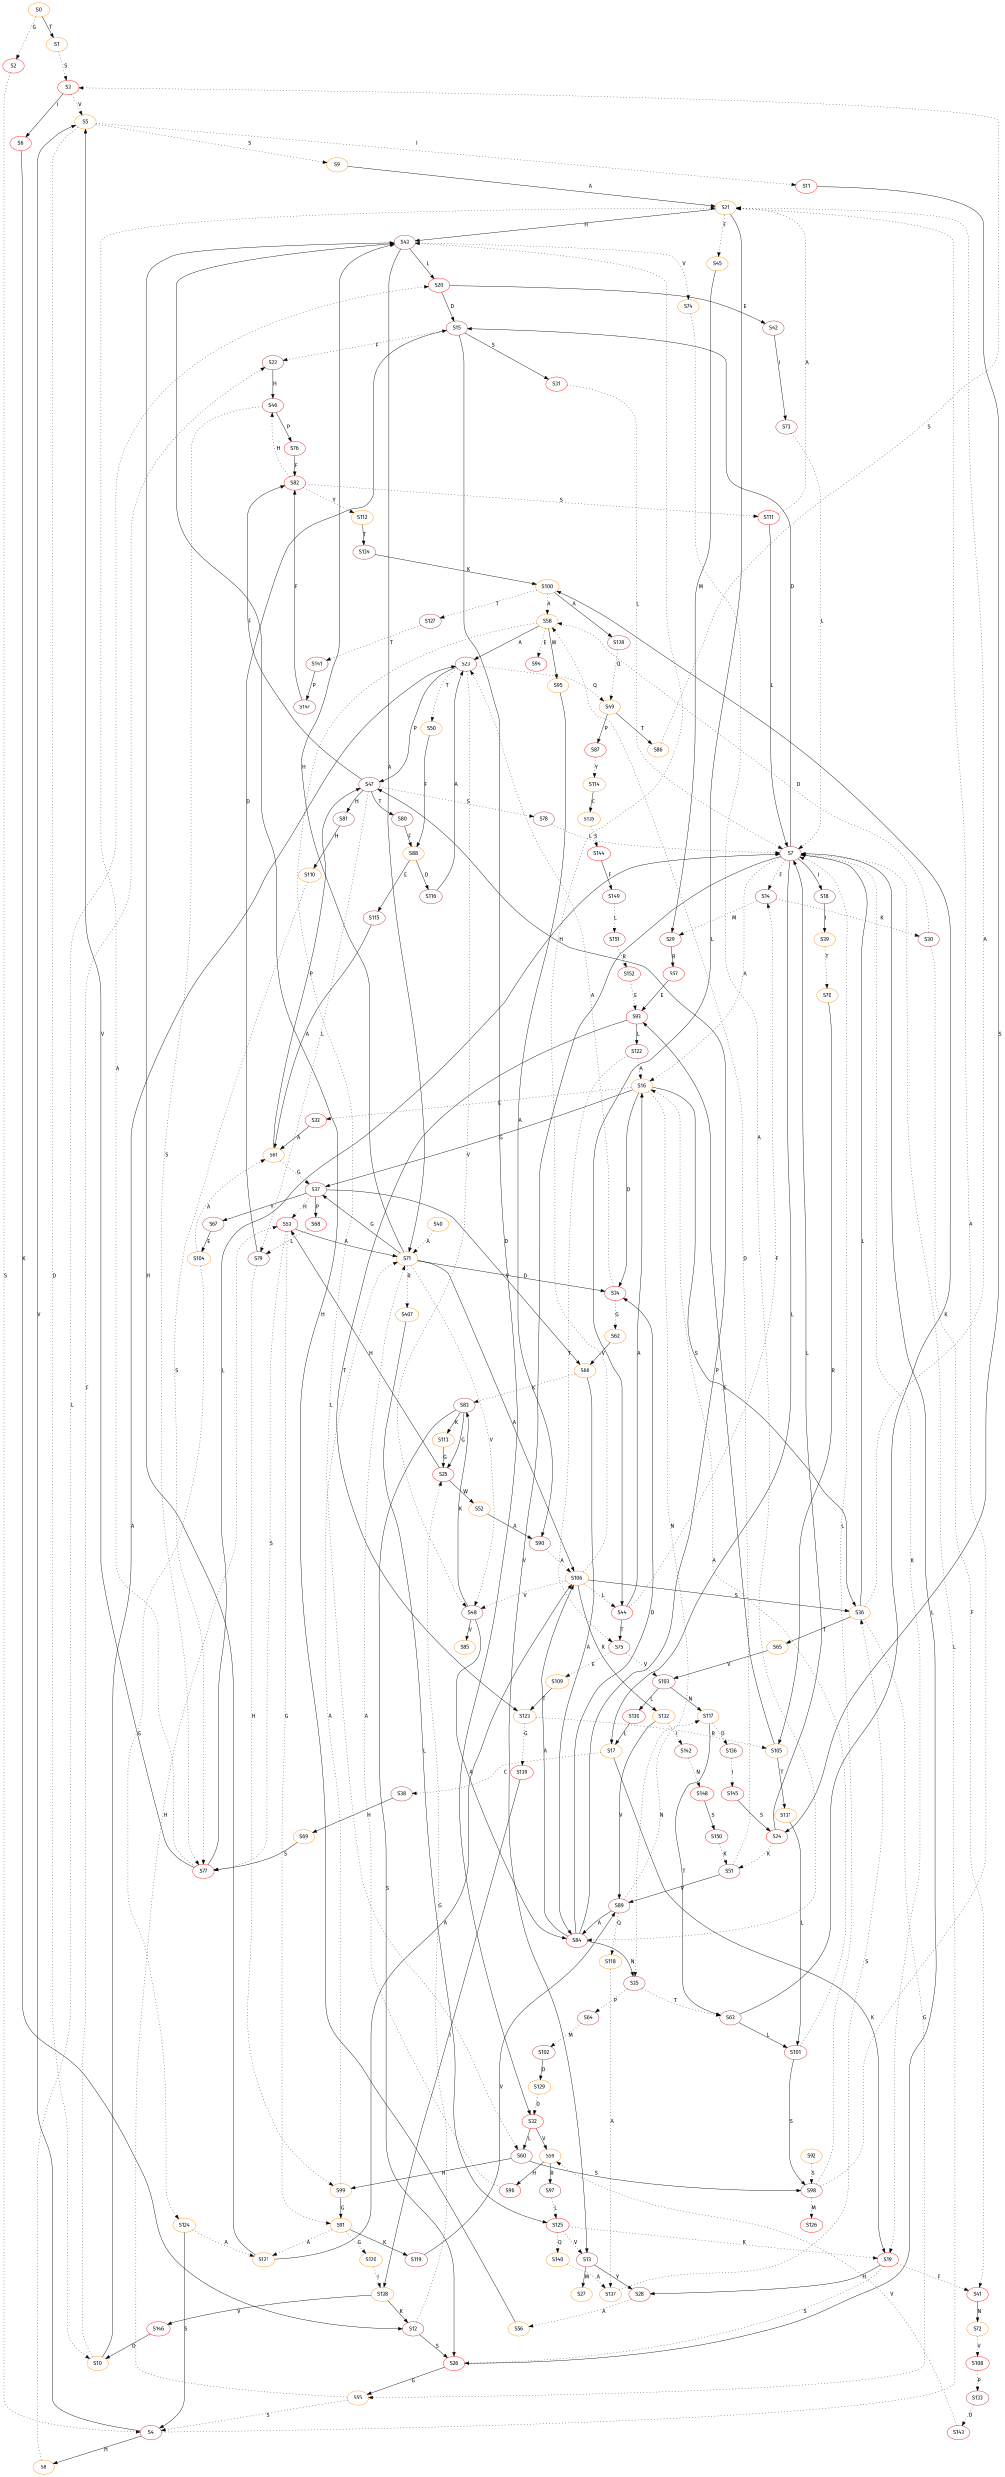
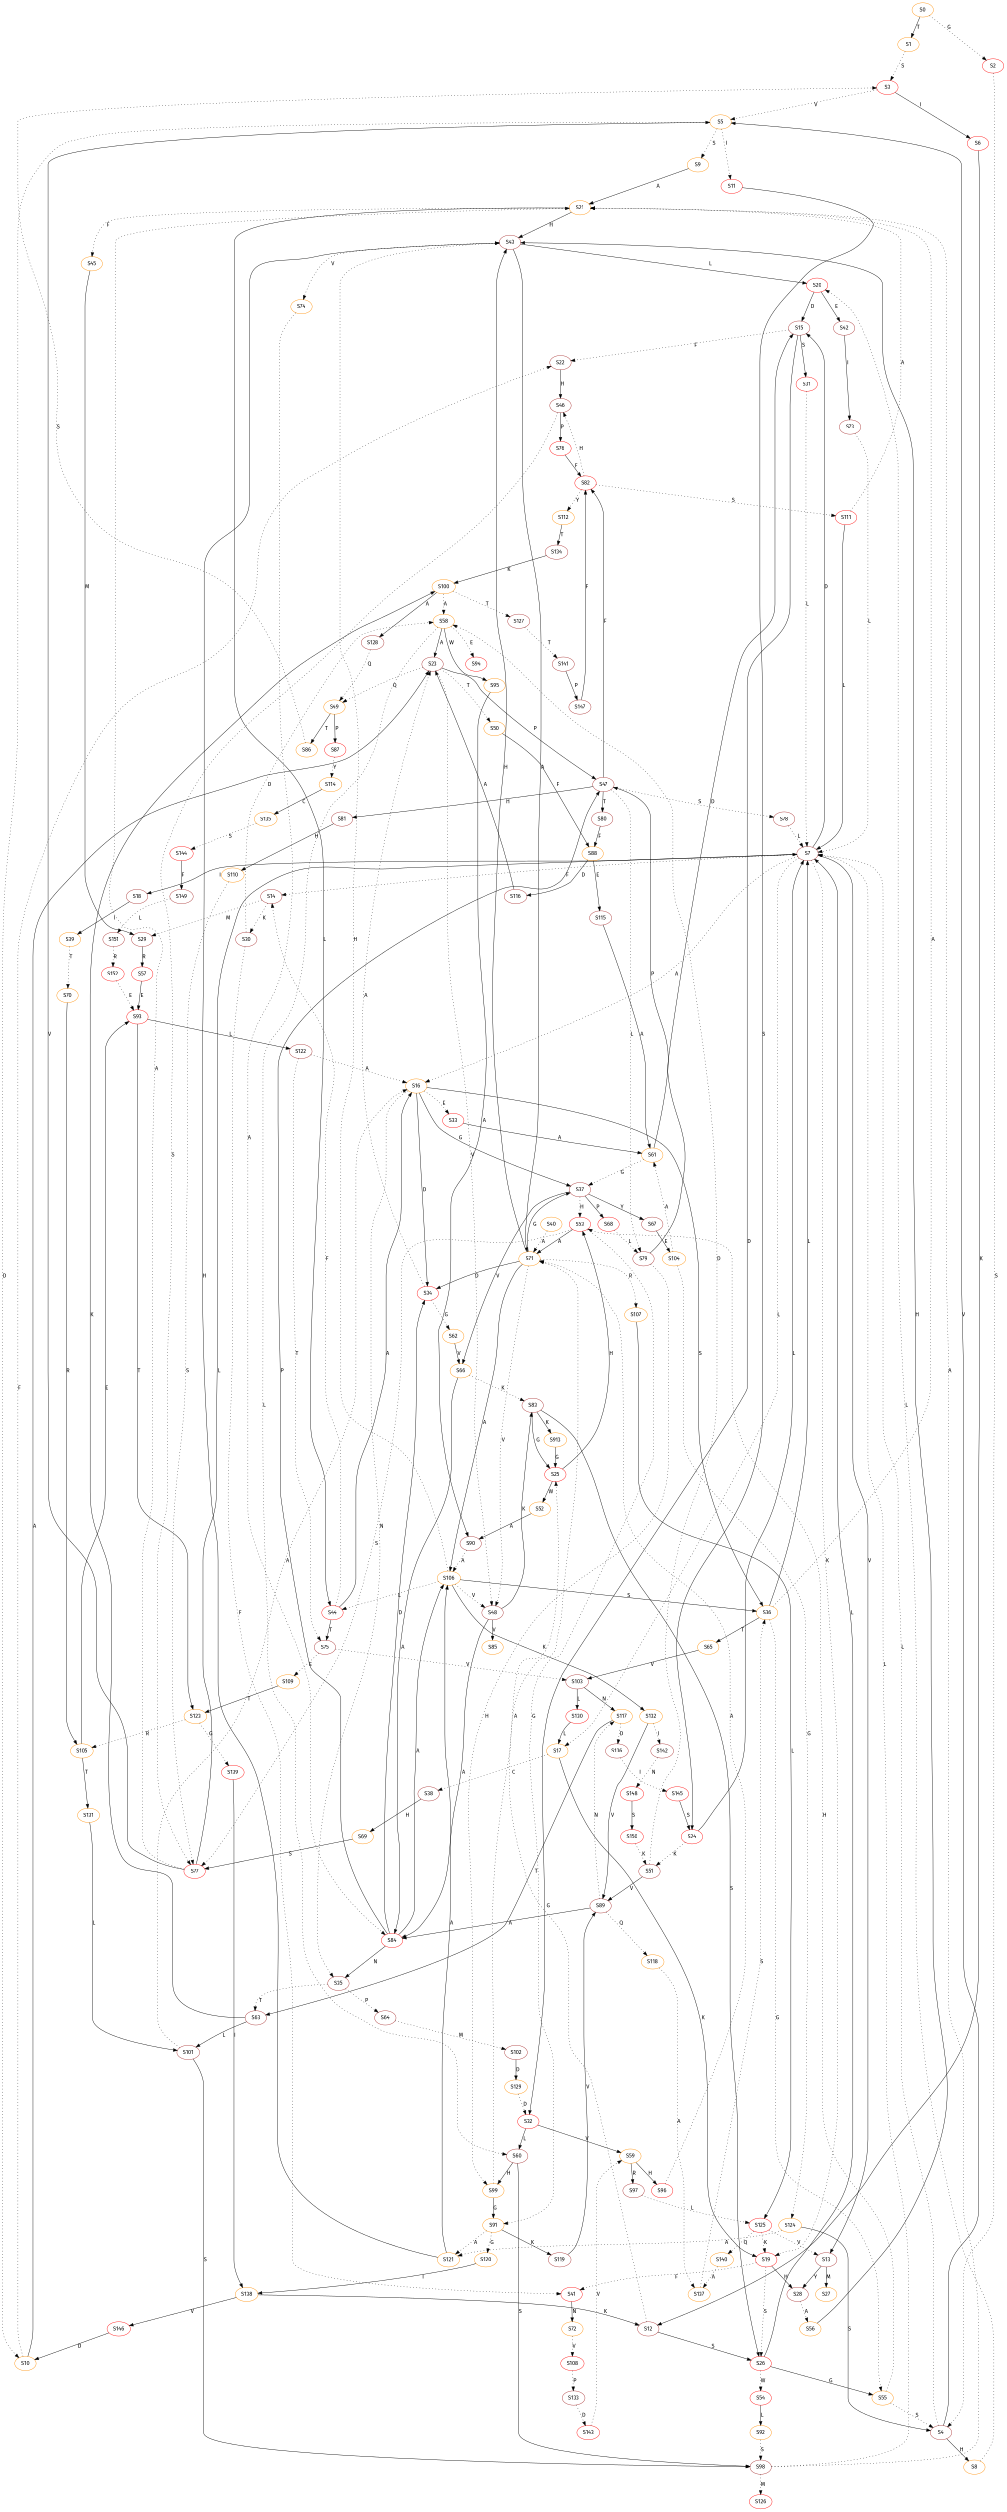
  strict digraph {
    fontname="Fira Sans"
    node [color=darkorange fontname="Fira Sans"]
    edge [fontname="Fira Sans" style=solid]
    S0
    S1
    S2 [color=red]
    S3 [color=red]
    S4 [color=brown]
    S5
    S6 [color=red]
    S7 [color=brown]
    S8
    S9
    S10
    S11 [color=red]
    S12 [color=brown]
    S13 [color=brown]
    S14 [color=brown]
    S15 [color=brown]
    S16
    S17
    S18 [color=brown]
    S19 [color=red]
    S20 [color=red]
    S21
    S22 [color=brown]
    S23 [color=brown]
    S24 [color=red]
    S25 [color=red]
    S26 [color=red]
    S27
    S28 [color=brown]
    S29 [color=brown]
    S30 [color=brown]
    S31 [color=red]
    S32 [color=red]
    S33 [color=red]
    S34 [color=red]
    S35 [color=brown]
    S36
    S37 [color=brown]
    S38 [color=brown]
    S39
    S41 [color=red]
    S42 [color=brown]
    S43 [color=brown]
    S44 [color=red]
    S45
    S46 [color=brown]
    S47 [color=brown]
    S48 [color=brown]
    S49
    S50
    S51 [color=brown]
    S52
    S53 [color=red]
+   S54 [color=red]
    S55
    S56
    S57 [color=red]
    S58
    S59
    S60 [color=brown]
    S61
    S62
    S63 [color=brown]
    S64 [color=brown]
    S65
    S66
    S67 [color=brown]
    S68 [color=red]
    S69
    S70
    S40
    S71
    S72
    S73 [color=brown]
    S74
    S75 [color=brown]
    S76 [color=red]
    S77 [color=red]
    S78 [color=brown]
    S79 [color=brown]
    S80 [color=brown]
    S81 [color=brown]
    S82 [color=red]
    S83 [color=brown]
    S84 [color=red]
    S85
    S86
    S87 [color=red]
    S88
    S89 [color=brown]
    S90 [color=brown]
    S91
    S92
    S93 [color=red]
    S94 [color=red]
    S95
    S96 [color=red]
    S97 [color=brown]
    S98 [color=brown]
    S99
    S100
    S101 [color=brown]
    S102 [color=brown]
    S103 [color=brown]
    S104
    S105
    S106
-   S107 [label=S407]
+   S107
    S108 [color=red]
    S109
    S110
    S111 [color=red]
    S112
-   S113
+   S113 [label=S913]
    S114
    S115 [color=brown]
    S116 [color=brown]
    S117
    S118
    S119 [color=brown]
    S120
    S121
    S122 [color=brown]
    S123
    S125 [color=red]
    S126 [color=red]
    S127 [color=brown]
    S128 [color=brown]
    S129
    S130 [color=red]
    S124
    S131
    S132
    S133 [color=brown]
    S134 [color=brown]
    S135
    S136 [color=brown]
    S137
    S138
    S139 [color=red]
    S140
    S141 [color=brown]
    S142 [color=brown]
    S143 [color=red]
    S144 [color=red]
    S145 [color=red]
    S146 [color=red]
    S147 [color=brown]
    S148 [color=red]
    S149 [color=brown]
    S150 [color=red]
    S151 [color=brown]
    S152 [color=red]
    S0 -> S1 [label=T]
    S0 -> S2 [label=G style=dotted]
    S1 -> S3 [label=S style=dotted]
    S2 -> S4 [label=S style=dotted]
    S3 -> S5 [label=V style=dotted]
    S3 -> S6 [label=I]
    S4 -> S5 [label=V]
    S4 -> S7 [label=L style=dotted]
    S4 -> S8 [label=H]
    S5 -> S9 [label=S style=dotted]
    S5 -> S10 [label=D style=dotted]
    S5 -> S11 [label=I style=dotted]
    S6 -> S12 [label=K]
    S7 -> S13 [label=V]
    S7 -> S14 [label=F style=dotted]
    S7 -> S15 [label=D]
    S7 -> S16 [label=A style=dotted]
-   S7 -> S17 [label=L]
+   S7 -> S17 [label=L style=dotted]
    S7 -> S18 [label=I]
    S7 -> S19 [label=K style=dotted]
    S8 -> S20 [label=L style=dotted]
    S9 -> S21 [label=A]
    S10 -> S22 [label=F style=dotted]
    S10 -> S23 [label=A]
    S11 -> S24 [label=S]
    S12 -> S25 [label=G style=dotted]
    S12 -> S26 [label=S]
    S13 -> S27 [label=M]
    S13 -> S28 [label=Y]
    S14 -> S29 [label=M style=dotted]
    S14 -> S30 [label=K style=dotted]
    S15 -> S22 [label=F style=dotted]
    S15 -> S31 [label=S]
    S15 -> S32 [label=D]
    S16 -> S33 [label=E style=dotted]
    S16 -> S34 [label=D]
    S16 -> S35 [label=N style=dotted]
    S16 -> S36 [label=S]
    S16 -> S37 [label=G]
    S17 -> S19 [label=K]
    S17 -> S38 [label=C style=dotted]
    S18 -> S39 [label=I]
    S19 -> S26 [label=S style=dotted]
    S19 -> S28 [label=H]
    S19 -> S41 [label=F style=dotted]
    S20 -> S15 [label=D]
    S20 -> S42 [label=E]
    S21 -> S43 [label=H]
    S21 -> S44 [label=L]
    S21 -> S45 [label=F style=dotted]
    S22 -> S46 [label=H]
    S23 -> S47 [label=P]
    S23 -> S48 [label=V style=dotted]
    S23 -> S49 [label=Q style=dotted]
    S23 -> S50 [label=T style=dotted]
    S24 -> S7 [label=L]
    S24 -> S51 [label=K style=dotted]
    S25 -> S52 [label=W]
    S25 -> S53 [label=H]
    S26 -> S7 [label=L]
+   S26 -> S54 [label=W style=dotted]
    S26 -> S55 [label=G]
    S28 -> S56 [label=A style=dotted]
    S29 -> S57 [label=R]
    S30 -> S41 [label=F style=dotted]
    S30 -> S58 [label=D style=dotted]
    S31 -> S7 [label=L style=dotted]
    S32 -> S59 [label=V]
    S32 -> S60 [label=L]
    S33 -> S61 [label=A]
    S34 -> S23 [label=A style=dotted]
    S34 -> S62 [label=G style=dotted]
    S35 -> S63 [label=T style=dotted]
    S35 -> S64 [label=P style=dotted]
    S36 -> S7 [label=L]
    S36 -> S21 [label=A style=dotted]
    S36 -> S55 [label=G style=dotted]
    S36 -> S65 [label=T]
    S37 -> S53 [label=H style=dotted]
    S37 -> S66 [label=V]
    S37 -> S67 [label=Y]
    S37 -> S68 [label=P]
    S38 -> S69 [label=H]
    S39 -> S70 [label=T style=dotted]
    S41 -> S72 [label=N]
    S42 -> S73 [label=I]
    S43 -> S20 [label=L]
    S43 -> S71 [label=A]
    S43 -> S74 [label=V style=dotted]
    S44 -> S14 [label=F style=dotted]
    S44 -> S16 [label=A]
    S44 -> S75 [label=T]
    S45 -> S29 [label=M]
    S46 -> S76 [label=P]
    S46 -> S77 [label=S style=dotted]
    S47 -> S78 [label=S style=dotted]
    S47 -> S79 [label=L style=dotted]
    S47 -> S80 [label=T]
    S47 -> S81 [label=H]
    S47 -> S82 [label=F]
    S48 -> S83 [label=K]
    S48 -> S84 [label=A]
    S48 -> S85 [label=V]
    S49 -> S86 [label=T]
    S49 -> S87 [label=P]
    S50 -> S88 [label=F]
    S51 -> S58 [label=D style=dotted]
    S51 -> S89 [label=V]
    S52 -> S90 [label=A]
    S53 -> S71 [label=A]
    S53 -> S77 [label=S style=dotted]
    S53 -> S91 [label=G style=dotted]
+   S54 -> S92 [label=L]
    S55 -> S4 [label=S style=dotted]
    S55 -> S53 [label=H style=dotted]
    S56 -> S43 [label=H]
    S57 -> S93 [label=E]
    S58 -> S23 [label=A]
    S58 -> S60 [label=L style=dotted]
    S58 -> S94 [label=E style=dotted]
    S58 -> S95 [label=W]
    S59 -> S96 [label=H]
    S59 -> S97 [label=R]
    S60 -> S98 [label=S]
    S60 -> S99 [label=H]
    S61 -> S37 [label=G style=dotted]
    S61 -> S47 [label=P]
    S62 -> S66 [label=V]
    S63 -> S100 [label=K]
    S63 -> S101 [label=L]
    S64 -> S102 [label=M style=dotted]
    S65 -> S103 [label=V]
    S66 -> S83 [label=K style=dotted]
    S66 -> S84 [label=A]
    S67 -> S104 [label=E]
    S68 -> S79 [label=L style=dotted]
    S69 -> S77 [label=S]
    S70 -> S105 [label=R]
    S40 -> S71 [label=A style=dotted]
    S71 -> S34 [label=D]
    S71 -> S37 [label=G]
    S71 -> S43 [label=H]
    S71 -> S48 [label=V style=dotted]
    S71 -> S106 [label=A]
    S71 -> S107 [label=R style=dotted]
    S72 -> S108 [label=V style=dotted]
    S73 -> S7 [label=L style=dotted]
    S74 -> S84 [label=A style=dotted]
    S75 -> S103 [label=V style=dotted]
    S75 -> S109 [label=E style=dotted]
    S76 -> S82 [label=F]
    S77 -> S5 [label=V]
    S77 -> S7 [label=L]
    S77 -> S21 [label=A style=dotted]
    S78 -> S7 [label=L style=dotted]
    S79 -> S15 [label=D]
    S79 -> S99 [label=H style=dotted]
    S80 -> S88 [label=F]
    S81 -> S110 [label=H]
    S82 -> S46 [label=H style=dotted]
    S82 -> S111 [label=S style=dotted]
    S82 -> S112 [label=Y style=dotted]
    S83 -> S25 [label=G]
    S83 -> S26 [label=S]
    S83 -> S113 [label=K]
    S84 -> S34 [label=D]
    S84 -> S35 [label=N]
    S84 -> S47 [label=P]
    S84 -> S106 [label=A]
    S86 -> S3 [label=S style=dotted]
    S87 -> S114 [label=Y style=dotted]
    S88 -> S115 [label=E]
    S88 -> S116 [label=D]
    S89 -> S84 [label=A]
    S89 -> S117 [label=N style=dotted]
    S89 -> S118 [label=Q style=dotted]
    S90 -> S106 [label=A style=dotted]
    S91 -> S119 [label=K]
    S91 -> S120 [label=G style=dotted]
    S91 -> S121 [label=A style=dotted]
    S92 -> S98 [label=S style=dotted]
    S93 -> S122 [label=L]
    S93 -> S123 [label=T]
    S95 -> S90 [label=A]
    S96 -> S71 [label=A style=dotted]
    S97 -> S125 [label=L style=dotted]
    S98 -> S7 [label=L style=dotted]
    S98 -> S21 [label=A style=dotted]
    S98 -> S126 [label=M style=dotted]
    S99 -> S71 [label=A style=dotted]
    S99 -> S91 [label=G]
    S100 -> S58 [label=A style=dotted]
    S100 -> S127 [label=T style=dotted]
    S100 -> S128 [label=A]
    S101 -> S16 [label=A style=dotted]
    S101 -> S98 [label=S]
    S102 -> S129 [label=D]
    S103 -> S117 [label=N]
    S103 -> S130 [label=L]
    S104 -> S61 [label=A style=dotted]
    S104 -> S124 [label=G style=dotted]
    S105 -> S93 [label=E]
    S105 -> S131 [label=T]
    S106 -> S36 [label=S]
    S106 -> S43 [label=H style=dotted]
    S106 -> S44 [label=L style=dotted]
    S106 -> S48 [label=V style=dotted]
    S106 -> S132 [label=K]
    S107 -> S125 [label=L]
    S108 -> S133 [label=P style=dotted]
    S109 -> S123 [label=T]
    S110 -> S77 [label=S style=dotted]
    S111 -> S7 [label=L]
    S111 -> S21 [label=A style=dotted]
    S112 -> S134 [label=T]
    S113 -> S25 [label=G]
    S114 -> S135 [label=C]
    S115 -> S61 [label=A]
    S116 -> S23 [label=A]
    S117 -> S63 [label=T]
    S117 -> S136 [label=D style=dotted]
    S118 -> S137 [label=A style=dotted]
    S119 -> S89 [label=V]
-   S120 -> S138 [label=I style=dotted]
+   S120 -> S138 [label=I]
    S121 -> S43 [label=H]
    S121 -> S106 [label=A]
    S122 -> S16 [label=A style=dotted]
    S122 -> S75 [label=T style=dotted]
    S123 -> S105 [label=R style=dotted]
    S123 -> S139 [label=G style=dotted]
    S125 -> S13 [label=V style=dotted]
    S125 -> S19 [label=K style=dotted]
    S125 -> S140 [label=Q style=dotted]
    S127 -> S141 [label=T style=dotted]
    S128 -> S49 [label=Q style=dotted]
    S129 -> S32 [label=D style=dotted]
    S130 -> S17 [label=L]
    S124 -> S4 [label=S]
    S124 -> S121 [label=A style=dotted]
    S131 -> S101 [label=L]
    S132 -> S89 [label=V]
    S132 -> S142 [label=I style=dotted]
    S133 -> S143 [label=D style=dotted]
    S134 -> S100 [label=K]
    S135 -> S144 [label=S style=dotted]
    S136 -> S145 [label=I style=dotted]
    S137 -> S36 [label=S style=dotted]
    S138 -> S12 [label=K]
    S138 -> S146 [label=V]
    S139 -> S138 [label=I]
    S140 -> S137 [label=A style=dotted]
    S141 -> S147 [label=P]
    S142 -> S148 [label=N style=dotted]
    S143 -> S59 [label=V style=dotted]
    S144 -> S149 [label=F]
    S145 -> S24 [label=S]
    S146 -> S10 [label=D]
    S147 -> S82 [label=F]
    S148 -> S150 [label=S]
    S149 -> S151 [label=L style=dotted]
    S150 -> S51 [label=K style=dotted]
    S151 -> S152 [label=R style=dotted]
    S152 -> S93 [label=E style=dotted]
  }
